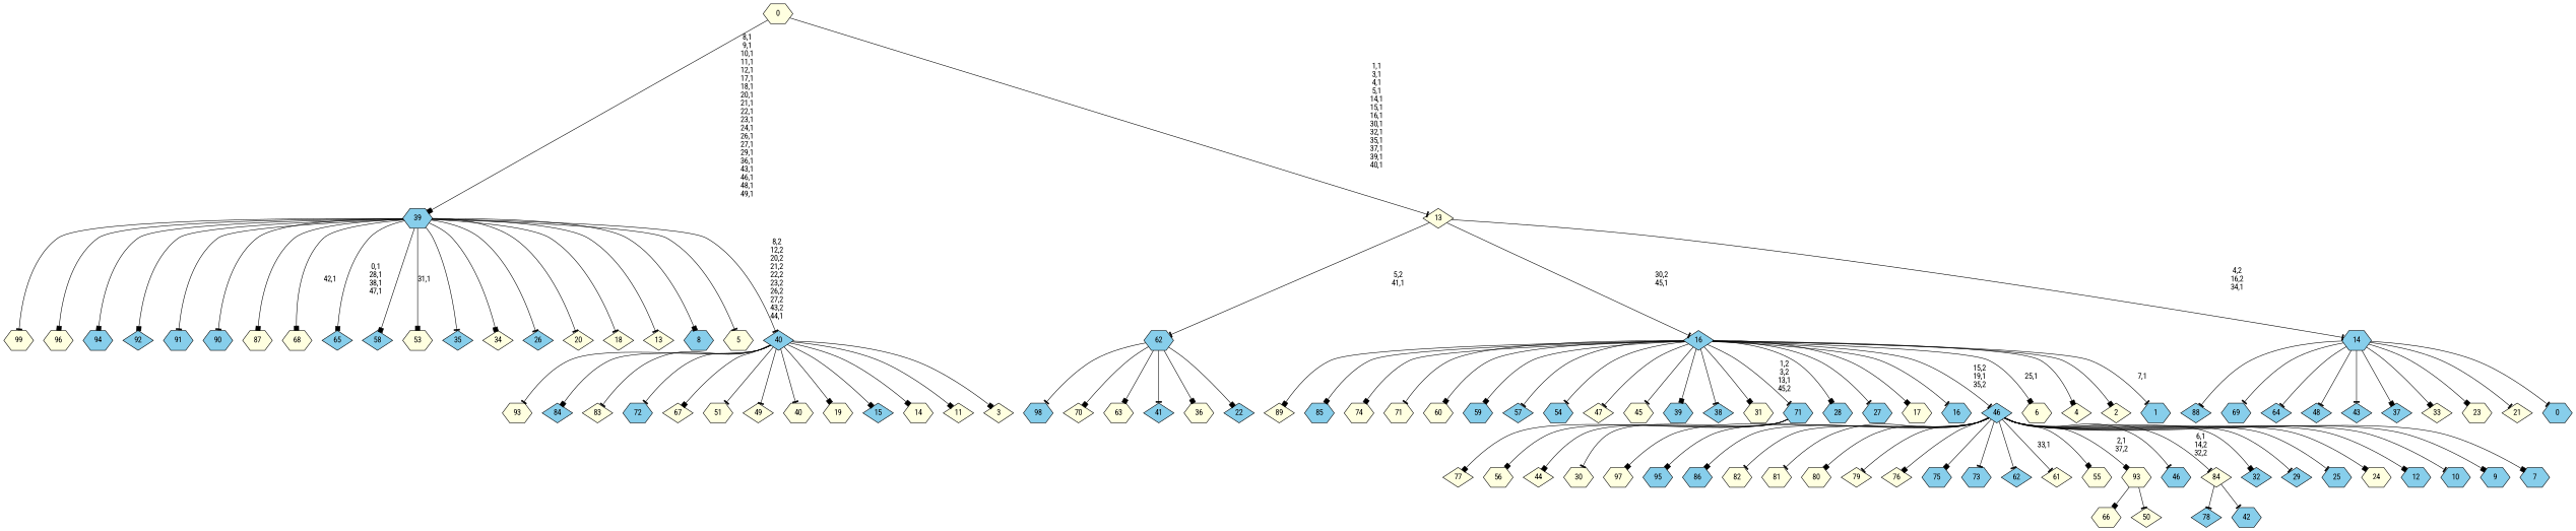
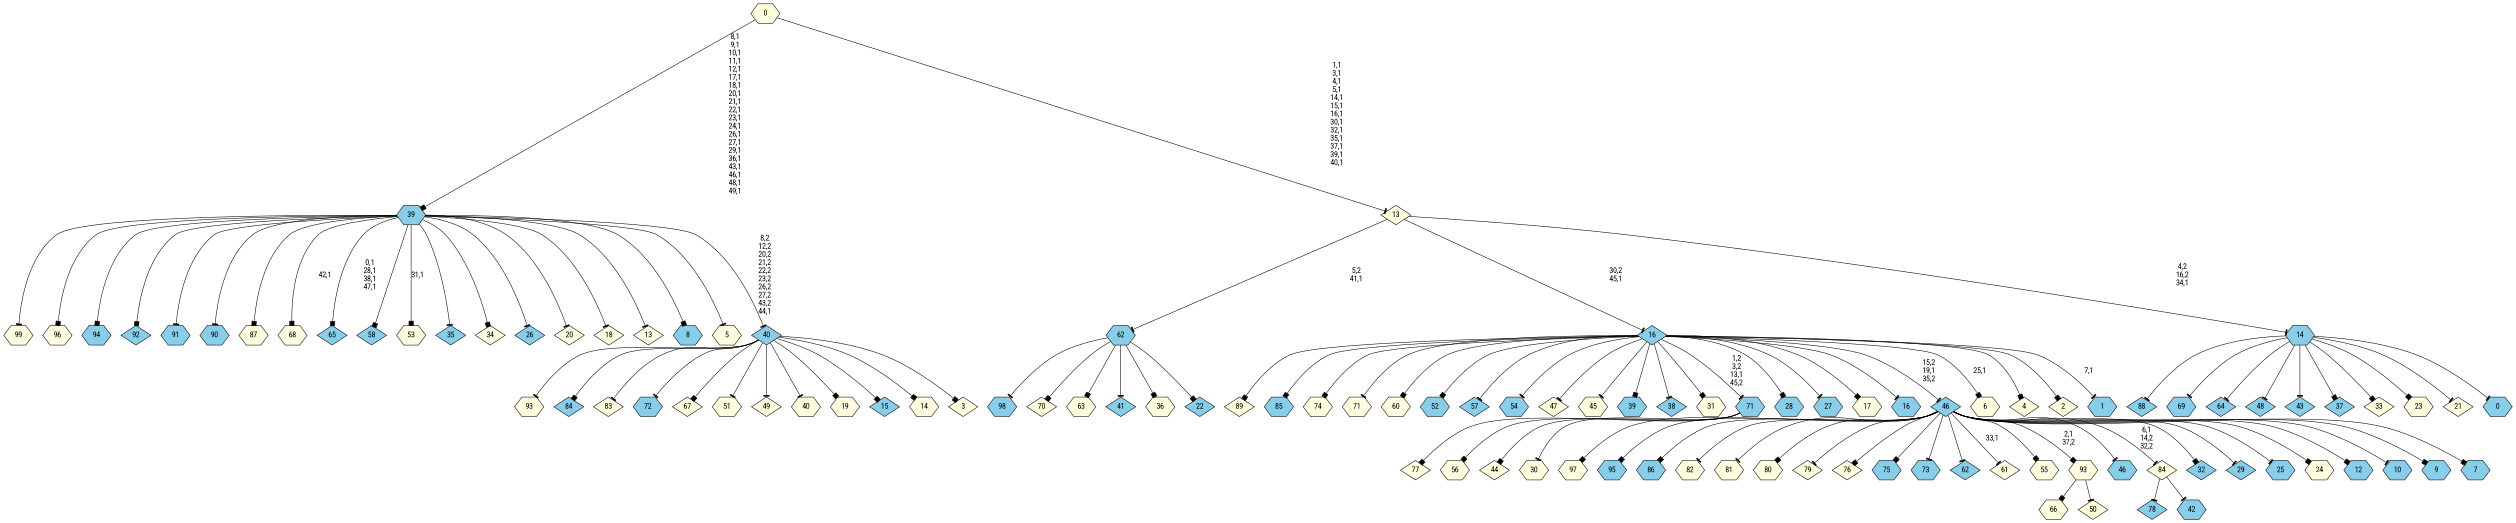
  digraph {
    fontname="Roboto Condensed"
    node [fillcolor=lightyellow fontname="Roboto Condensed" shape=hexagon style=filled]
    edge [arrowhead=tee fontname="Roboto Condensed"]
    n1 [label=99]
    n2 [fillcolor=skyblue label=98]
    n3 [label=97]
    n4 [label=96]
    n5 [fillcolor=skyblue label=95]
    n6 [fillcolor=skyblue label=94]
    n7 [label=93]
    n8 [fillcolor=skyblue label=92 shape=diamond]
    n9 [fillcolor=skyblue label=91]
    n10 [fillcolor=skyblue label=90]
    n11 [label=89 shape=diamond]
    n12 [fillcolor=skyblue label=88 shape=diamond]
    n13 [label=87]
    n14 [fillcolor=skyblue label=86]
    n15 [fillcolor=skyblue label=85]
    n16 [fillcolor=skyblue label=84 shape=diamond]
    n17 [label=83 shape=diamond]
    n18 [label=82]
    n19 [label=81]
    n20 [label=80]
    n21 [label=79 shape=diamond]
    n22 [fillcolor=skyblue label=78 shape=diamond]
    n23 [label=77 shape=diamond]
    n24 [label=76 shape=diamond]
    n25 [fillcolor=skyblue label=75]
    n26 [label=74]
    n27 [fillcolor=skyblue label=73]
    n28 [fillcolor=skyblue label=72]
    n29 [label=71]
    n30 [label=70 shape=diamond]
    n31 [fillcolor=skyblue label=69]
    n32 [label=68]
    n33 [label=67 shape=diamond]
    n34 [label=66]
    n35 [fillcolor=skyblue label=65 shape=diamond]
    n36 [fillcolor=skyblue label=64 shape=diamond]
    n37 [label=63]
    n38 [fillcolor=skyblue label=62 shape=diamond]
    n39 [label=61 shape=diamond]
    n40 [label=60]
-   n41 [fillcolor=skyblue label=59]
+   n41 [fillcolor=skyblue label=52]
    n42 [fillcolor=skyblue label=58 shape=diamond]
    n43 [fillcolor=skyblue label=57 shape=diamond]
    n44 [label=56]
    n45 [label=55]
    n46 [fillcolor=skyblue label=54]
    n47 [label=53]
    n48 [label=51]
    n49 [label=50 shape=diamond]
    93
    n51 [label=49 shape=diamond]
    n52 [fillcolor=skyblue label=48 shape=diamond]
    n53 [label=47 shape=diamond]
    n54 [fillcolor=skyblue label=46]
    n55 [label=45]
    n56 [label=44 shape=diamond]
    n57 [fillcolor=skyblue label=43 shape=diamond]
    n58 [fillcolor=skyblue label=42]
    84 [shape=diamond]
    n60 [fillcolor=skyblue label=41 shape=diamond]
    n61 [label=40]
    n62 [fillcolor=skyblue label=39]
    n63 [fillcolor=skyblue label=38 shape=diamond]
    n64 [fillcolor=skyblue label=37 shape=diamond]
    n65 [label=36]
    n66 [fillcolor=skyblue label=35 shape=diamond]
    n67 [label=34 shape=diamond]
    n68 [label=33 shape=diamond]
    n69 [fillcolor=skyblue label=32 shape=diamond]
    n70 [label=31]
    n71 [label=30]
    71 [fillcolor=skyblue]
    n73 [fillcolor=skyblue label=29 shape=diamond]
    n74 [fillcolor=skyblue label=28]
    n75 [fillcolor=skyblue label=27]
    n76 [fillcolor=skyblue label=26 shape=diamond]
    n77 [fillcolor=skyblue label=25]
    n78 [label=24]
    n79 [label=23]
    n80 [fillcolor=skyblue label=22 shape=diamond]
    62 [fillcolor=skyblue]
    n82 [label=21 shape=diamond]
    n83 [label=20 shape=diamond]
    n84 [label=19]
    n85 [label=18 shape=diamond]
    n86 [label=17]
    n87 [fillcolor=skyblue label=16]
    n88 [fillcolor=skyblue label=15 shape=diamond]
    n89 [label=14]
    n90 [label=13 shape=diamond]
    n91 [fillcolor=skyblue label=12]
-   n92 [label=11 shape=diamond]
    n93 [fillcolor=skyblue label=10]
    n94 [fillcolor=skyblue label=9]
    n95 [fillcolor=skyblue label=8]
    n96 [fillcolor=skyblue label=7]
    46 [fillcolor=skyblue shape=diamond]
    n98 [label=6]
    n99 [label=5]
    n100 [label=4 shape=diamond]
    n101 [label=3 shape=diamond]
    40 [fillcolor=skyblue shape=diamond]
    39 [fillcolor=skyblue]
    n104 [label=2 shape=diamond]
    n105 [fillcolor=skyblue label=1]
    16 [fillcolor=skyblue shape=diamond]
    n107 [fillcolor=skyblue label=0]
    14 [fillcolor=skyblue]
    13 [shape=diamond]
    0
    93 -> n34 [arrowhead=box]
    93 -> n49
    84 -> n22
    84 -> n58
    71 -> n23 [arrowhead=box]
    71 -> n44 [arrowhead=box]
    71 -> n56 [arrowhead=box]
    71 -> n71
    62 -> n2
    62 -> n30 [arrowhead=box]
    62 -> n37 [arrowhead=box]
    62 -> n60
    62 -> n65 [arrowhead=box]
    62 -> n80 [arrowhead=box]
    46 -> n3 [arrowhead=box]
    46 -> n5 [arrowhead=box]
    46 -> n14 [arrowhead=box]
    46 -> n18
    46 -> n19
    46 -> n20 [arrowhead=box]
    46 -> n21
    46 -> n24 [arrowhead=box]
    46 -> n25 [arrowhead=box]
    46 -> n27
    46 -> n38
    46 -> n39 [label="33,1"]
    46 -> n45 [arrowhead=box]
    46 -> 93 [arrowhead=box label="2,1\n37,2"]
    46 -> n54
    46 -> 84 [label="6,1\n14,2\n32,2"]
    46 -> n69 [arrowhead=box]
    46 -> n73
    46 -> n77
    46 -> n78 [arrowhead=box]
    46 -> n91 [arrowhead=box]
    46 -> n93
    46 -> n94 [arrowhead=box]
    46 -> n96 [arrowhead=box]
    40 -> n7
    40 -> n16 [arrowhead=box]
    40 -> n17
    40 -> n28
    40 -> n33 [arrowhead=box]
    40 -> n48
    40 -> n51
    40 -> n61
    40 -> n84 [arrowhead=box]
    40 -> n88 [arrowhead=box]
    40 -> n89 [arrowhead=box]
-   40 -> n92 [arrowhead=box]
    40 -> n101 [arrowhead=box]
    39 -> n1
    39 -> n4 [arrowhead=box]
    39 -> n6 [arrowhead=box]
    39 -> n8 [arrowhead=box]
    39 -> n9
    39 -> n10
    39 -> n13 [arrowhead=box]
    39 -> n32 [arrowhead=box label="42,1"]
    39 -> n35 [arrowhead=box label="0,1\n28,1\n38,1\n47,1"]
    39 -> n42 [arrowhead=box]
    39 -> n47 [arrowhead=box label="31,1"]
    39 -> n66
    39 -> n67 [arrowhead=box]
    39 -> n76
    39 -> n83
    39 -> n85
    39 -> n90
    39 -> n95 [arrowhead=box]
    39 -> n99
    39 -> 40 [label="8,2\n12,2\n20,2\n21,2\n22,2\n23,2\n26,2\n27,2\n43,2\n44,1"]
    16 -> n11 [arrowhead=box]
    16 -> n15 [arrowhead=box]
    16 -> n26 [arrowhead=box]
    16 -> n29
    16 -> n40 [arrowhead=box]
    16 -> n41 [arrowhead=box]
    16 -> n43
    16 -> n46
    16 -> n53
    16 -> n55
    16 -> n62 [arrowhead=box]
    16 -> n63
    16 -> n70 [arrowhead=box]
    16 -> 71 [label="1,2\n3,2\n13,1\n45,2"]
    16 -> n74 [arrowhead=box]
    16 -> n75
    16 -> n86 [arrowhead=box]
    16 -> n87
    16 -> 46 [label="15,2\n19,1\n35,2"]
    16 -> n98 [arrowhead=box label="25,1"]
    16 -> n100 [arrowhead=box]
    16 -> n104 [arrowhead=box]
    16 -> n105 [label="7,1"]
    14 -> n12
    14 -> n31
    14 -> n36
    14 -> n52
    14 -> n57
    14 -> n64 [arrowhead=box]
    14 -> n68 [arrowhead=box]
    14 -> n79 [arrowhead=box]
    14 -> n82
    14 -> n107
    13 -> 62 [label="5,2\n41,1"]
    13 -> 16 [label="30,2\n45,1"]
    13 -> 14 [label="4,2\n16,2\n34,1"]
    0 -> 39 [arrowhead=box label="8,1\n9,1\n10,1\n11,1\n12,1\n17,1\n18,1\n20,1\n21,1\n22,1\n23,1\n24,1\n26,1\n27,1\n29,1\n36,1\n43,1\n46,1\n48,1\n49,1"]
    0 -> 13 [label="1,1\n3,1\n4,1\n5,1\n14,1\n15,1\n16,1\n30,1\n32,1\n35,1\n37,1\n39,1\n40,1"]
  }
